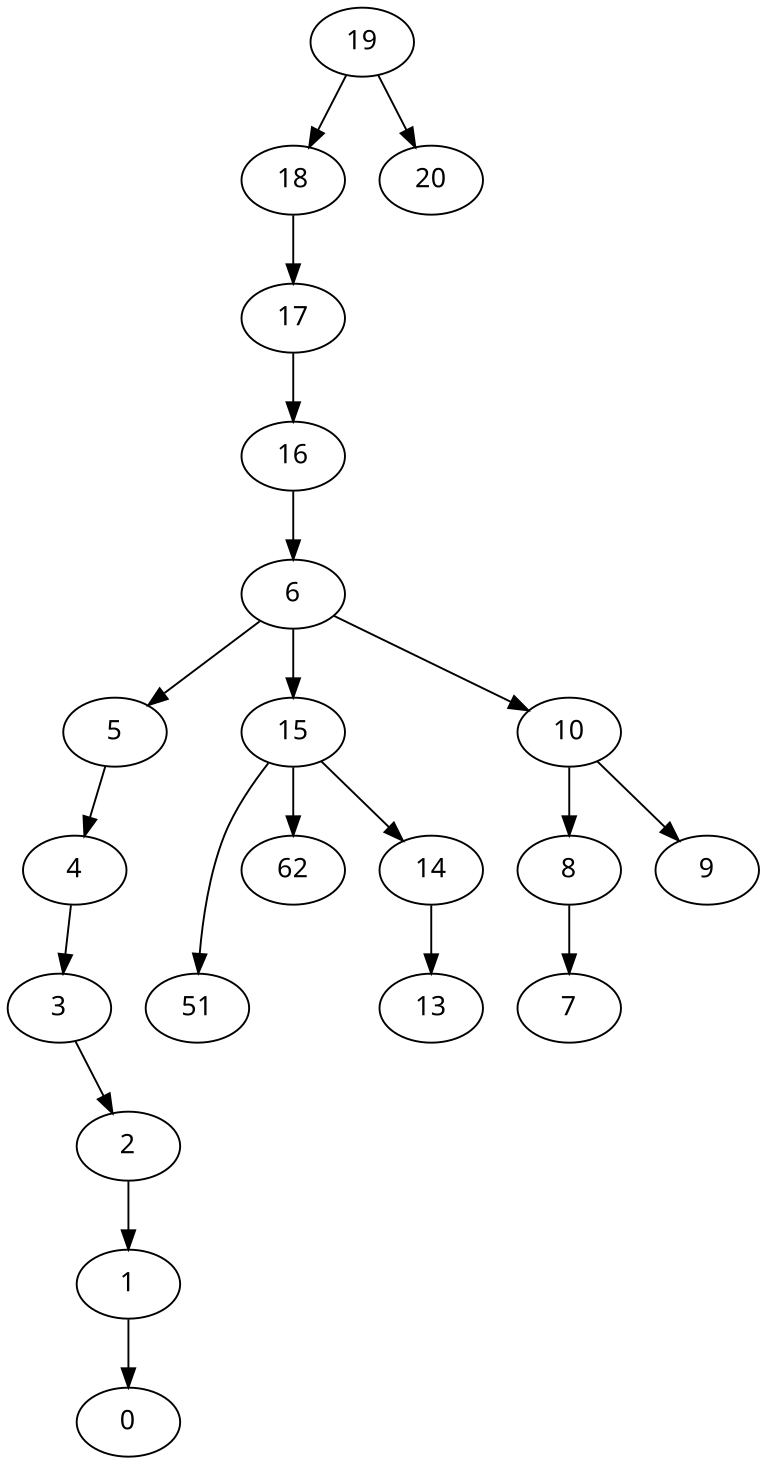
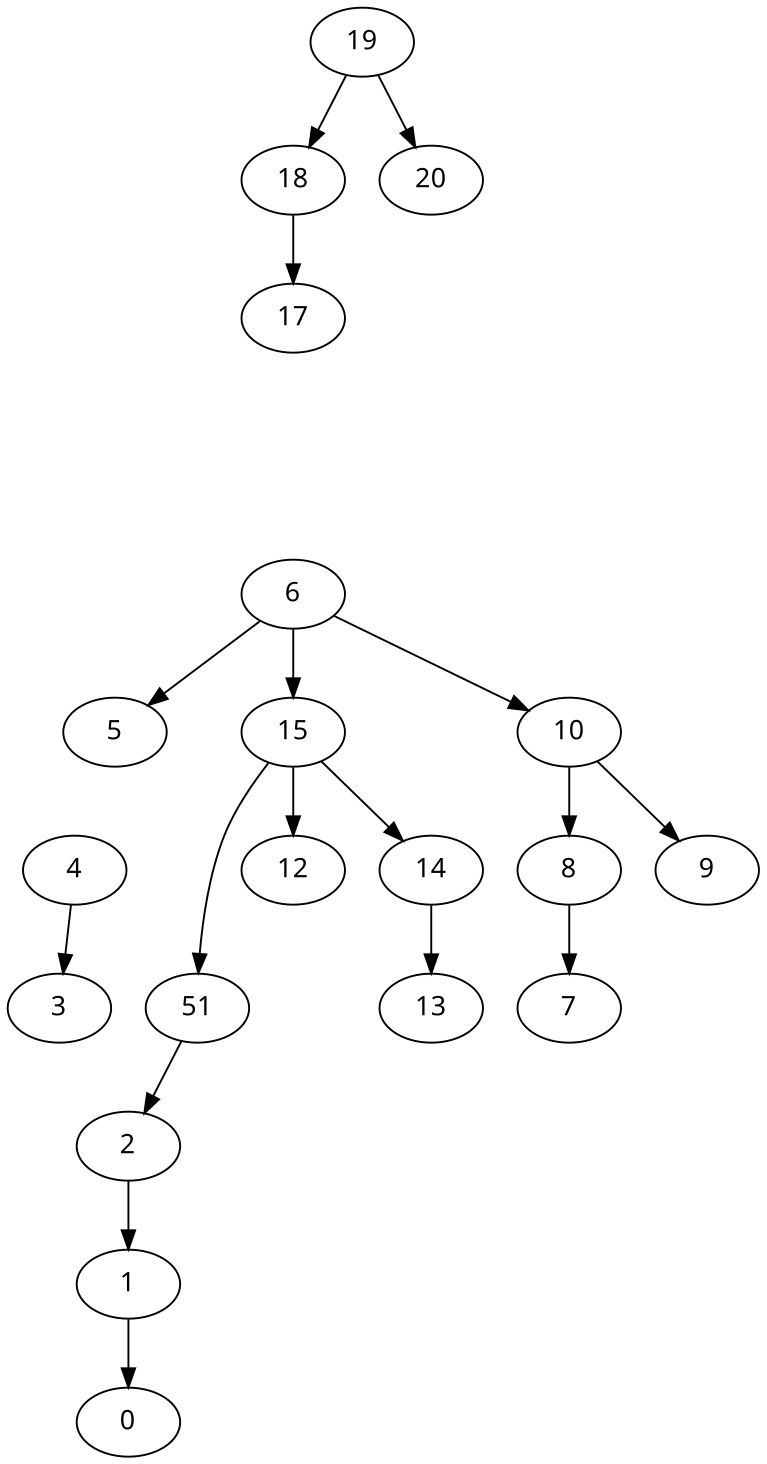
  digraph {
    fontname="Noto Sans"
    node [fontname="Noto Sans"]
    edge [fontname="Noto Sans"]
    1
    0
    2
    3
    4
    5
    6
    15
    10
    n10 [label=51]
-   12 [label=62]
+   12
    14
-   16
    8
    7
    9
    13
    17
    18
    19
    20
    1 -> 0
    2 -> 1
-   3 -> 2
+   n10 -> 2
    4 -> 3
-   5 -> 4
    6 -> 5
    6 -> 15
    6 -> 10
    15 -> n10
    15 -> 12
    15 -> 14
    10 -> 8
    10 -> 9
    14 -> 13
-   16 -> 6
    8 -> 7
-   17 -> 16
    18 -> 17
    19 -> 18
    19 -> 20
  }
